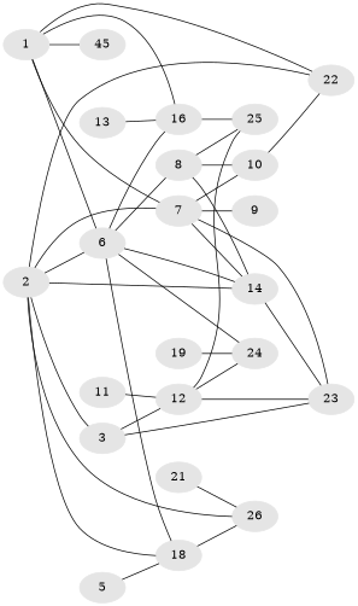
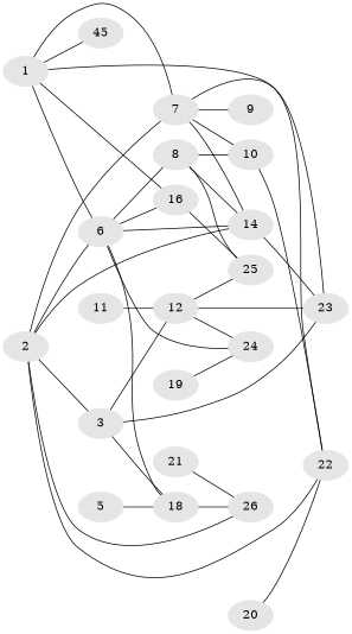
  graph {
    rankdir=LR
    node [color=gray90 style=filled]
    edge [weight=1.0]
    1
    6
    7
    n4 [label=45]
    16
    22
    14
    18
    8
    24
    23
    9
    10
    25
    2
    3
    26
    12
    5
    11
-   13
    19
+   20
    21
    1 -- 6
    1 -- 7
    1 -- n4
    1 -- 16
    1 -- 22
    6 -- 16
    6 -- 14
    6 -- 18
    6 -- 8
    6 -- 24
    7 -- 14
    7 -- 23
    7 -- 9
    7 -- 10
    16 -- 25
    14 -- 23
    18 -- 26
    8 -- 14
    8 -- 10
    8 -- 25
    10 -- 22
    2 -- 6
    2 -- 7
    2 -- 22
    2 -- 14
-   2 -- 18
+   3 -- 18
    2 -- 3
    2 -- 26
    3 -- 23 [weight=2.0]
    3 -- 12
    12 -- 24
    12 -- 23
    12 -- 25 [weight=2.0]
    5 -- 18
    11 -- 12
-   13 -- 16
    19 -- 24
+   20 -- 22
    21 -- 26
  }
